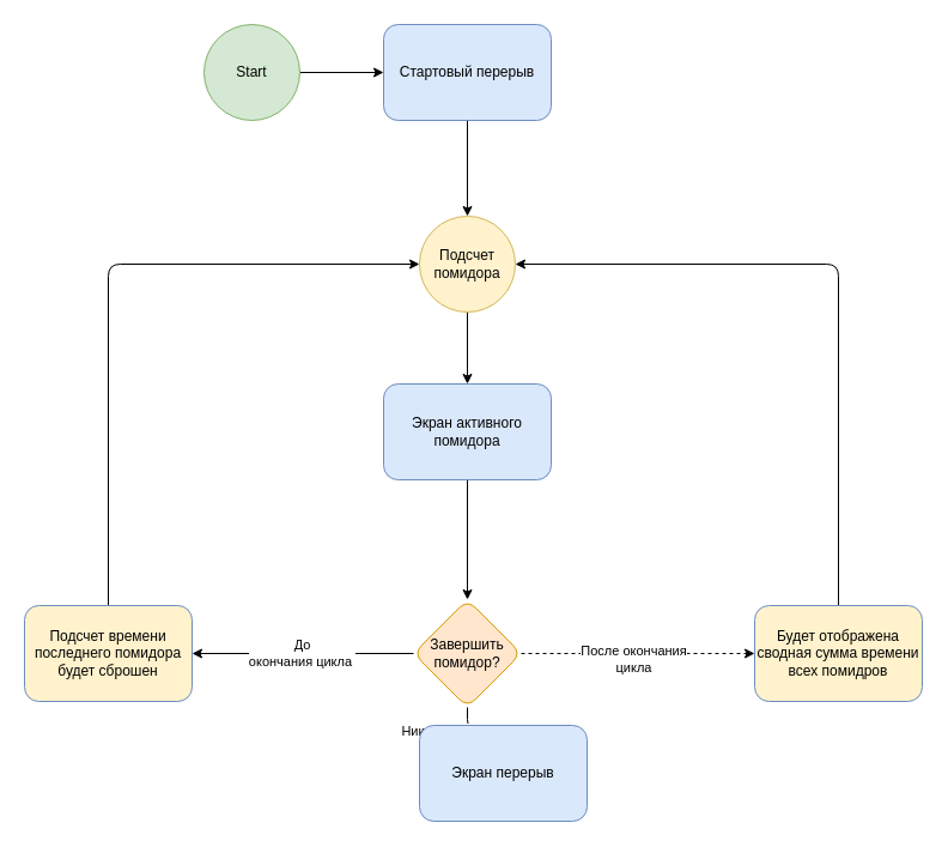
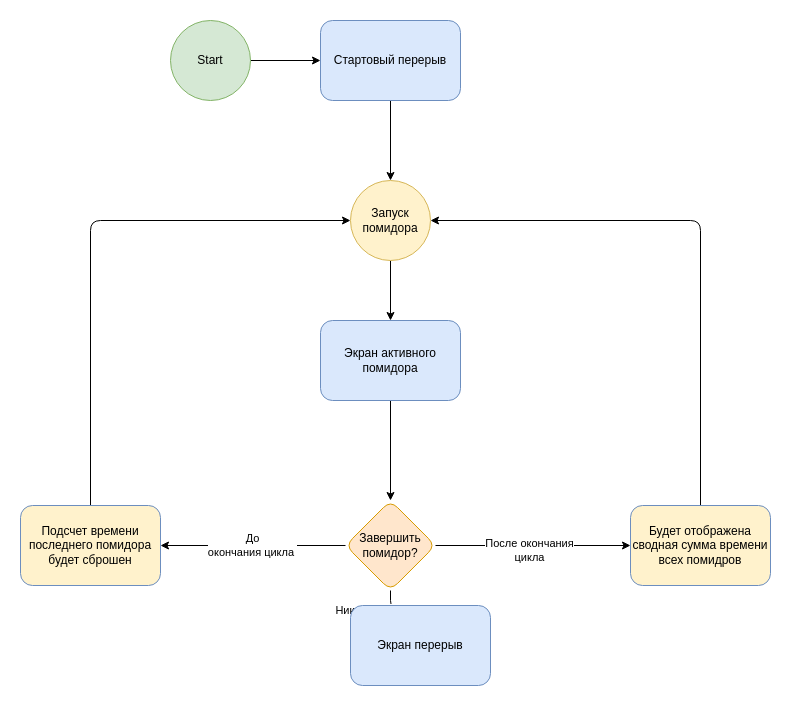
  <mxCell id="0" />
  <mxCell id="1" parent="0" />
  <mxCell id="2" value="" style="edgeStyle=orthogonalEdgeStyle;rounded=1;orthogonalLoop=1;jettySize=auto;html=1;" edge="1" parent="1" source="3" target="5"><mxGeometry relative="1" as="geometry" /></mxCell>
  <mxCell id="3" value="Start" style="ellipse;whiteSpace=wrap;html=1;aspect=fixed;rounded=1;fillColor=#d5e8d4;strokeColor=#82b366;" vertex="1" parent="1"><mxGeometry x="170" y="20" width="80" height="80" as="geometry" /></mxCell>
  <mxCell id="4" value="" style="edgeStyle=orthogonalEdgeStyle;rounded=1;orthogonalLoop=1;jettySize=auto;html=1;" edge="1" parent="1" source="5" target="7"><mxGeometry relative="1" as="geometry" /></mxCell>
  <mxCell id="5" value="Стартовый перерыв" style="whiteSpace=wrap;html=1;fillColor=#dae8fc;strokeColor=#6c8ebf;rounded=1;" vertex="1" parent="1"><mxGeometry x="320" y="20" width="140" height="80" as="geometry" /></mxCell>
  <mxCell id="6" value="" style="edgeStyle=orthogonalEdgeStyle;rounded=1;orthogonalLoop=1;jettySize=auto;html=1;" edge="1" parent="1" source="7" target="9"><mxGeometry relative="1" as="geometry"><mxPoint x="260" y="350" as="sourcePoint" /><mxPoint x="390" y="320" as="targetPoint" /></mxGeometry></mxCell>
- <mxCell id="7" value="Подсчет помидора" style="ellipse;whiteSpace=wrap;html=1;fillColor=#fff2cc;strokeColor=#d6b656;rounded=1;" vertex="1" parent="1"><mxGeometry x="350" y="180" width="80" height="80" as="geometry" /></mxCell>
+ <mxCell id="7" value="Запуск помидора" style="ellipse;whiteSpace=wrap;html=1;fillColor=#fff2cc;strokeColor=#d6b656;rounded=1;" vertex="1" parent="1"><mxGeometry x="350" y="180" width="80" height="80" as="geometry" /></mxCell>
  <mxCell id="8" value="" style="edgeStyle=orthogonalEdgeStyle;rounded=1;orthogonalLoop=1;jettySize=auto;html=1;" edge="1" parent="1" source="9" target="15"><mxGeometry relative="1" as="geometry" /></mxCell>
  <mxCell id="9" value="Экран активного помидора" style="whiteSpace=wrap;html=1;fillColor=#dae8fc;strokeColor=#6c8ebf;rounded=1;" vertex="1" parent="1"><mxGeometry x="320" y="320" width="140" height="80" as="geometry" /></mxCell>
  <mxCell id="10" value="До &lt;br&gt;окончания цикла&amp;nbsp;" style="edgeStyle=orthogonalEdgeStyle;rounded=1;orthogonalLoop=1;jettySize=auto;html=1;" edge="1" parent="1" source="15" target="17"><mxGeometry relative="1" as="geometry" /></mxCell>
- <mxCell id="11" value="" style="edgeStyle=orthogonalEdgeStyle;rounded=1;orthogonalLoop=1;jettySize=auto;html=1;dashed=1;" edge="1" parent="1" source="15" target="19"><mxGeometry relative="1" as="geometry" /></mxCell>
+ <mxCell id="11" value="" style="edgeStyle=orthogonalEdgeStyle;rounded=1;orthogonalLoop=1;jettySize=auto;html=1;" edge="1" parent="1" source="15" target="19"><mxGeometry relative="1" as="geometry" /></mxCell>
  <mxCell id="12" value="После окончания &lt;br&gt;цикла" style="edgeLabel;html=1;align=center;verticalAlign=middle;resizable=0;points=[];" vertex="1" connectable="0" parent="11"><mxGeometry x="-0.046" y="-4" relative="1" as="geometry"><mxPoint as="offset" /></mxGeometry></mxCell>
  <mxCell id="13" value="" style="edgeStyle=orthogonalEdgeStyle;rounded=1;orthogonalLoop=1;jettySize=auto;html=1;" edge="1" parent="1" source="15" target="20"><mxGeometry relative="1" as="geometry" /></mxCell>
  <mxCell id="14" value="Никуда не не нажимать" style="edgeLabel;html=1;align=center;verticalAlign=middle;resizable=0;points=[];" vertex="1" connectable="0" parent="13"><mxGeometry x="-0.145" y="1" relative="1" as="geometry"><mxPoint as="offset" /></mxGeometry></mxCell>
  <mxCell id="15" value="Завершить помидор?" style="rhombus;whiteSpace=wrap;html=1;rounded=1;fillColor=#ffe6cc;strokeColor=#d79b00;" vertex="1" parent="1"><mxGeometry x="345" y="500" width="90" height="90" as="geometry" /></mxCell>
  <mxCell id="16" style="edgeStyle=orthogonalEdgeStyle;rounded=1;orthogonalLoop=1;jettySize=auto;html=1;entryX=0;entryY=0.5;entryDx=0;entryDy=0;" edge="1" parent="1" source="17" target="7"><mxGeometry relative="1" as="geometry"><Array as="points"><mxPoint x="90" y="220" /></Array></mxGeometry></mxCell>
  <mxCell id="17" value="Подсчет времени последнего помидора будет сброшен" style="whiteSpace=wrap;html=1;fillColor=#fff2cc;strokeColor=#6c8ebf;rounded=1;" vertex="1" parent="1"><mxGeometry x="20" y="505" width="140" height="80" as="geometry" /></mxCell>
  <mxCell id="18" style="edgeStyle=orthogonalEdgeStyle;rounded=1;orthogonalLoop=1;jettySize=auto;html=1;entryX=1;entryY=0.5;entryDx=0;entryDy=0;" edge="1" parent="1" source="19" target="7"><mxGeometry relative="1" as="geometry"><Array as="points"><mxPoint x="700" y="220" /></Array></mxGeometry></mxCell>
  <mxCell id="19" value="Будет отображена сводная сумма времени всех помидров" style="whiteSpace=wrap;html=1;fillColor=#fff2cc;strokeColor=#6c8ebf;rounded=1;" vertex="1" parent="1"><mxGeometry x="630" y="505" width="140" height="80" as="geometry" /></mxCell>
  <mxCell id="20" value="Экран перерыв" style="whiteSpace=wrap;html=1;fillColor=#dae8fc;strokeColor=#6c8ebf;rounded=1;" vertex="1" parent="1"><mxGeometry x="350" y="605" width="140" height="80" as="geometry" /></mxCell>
